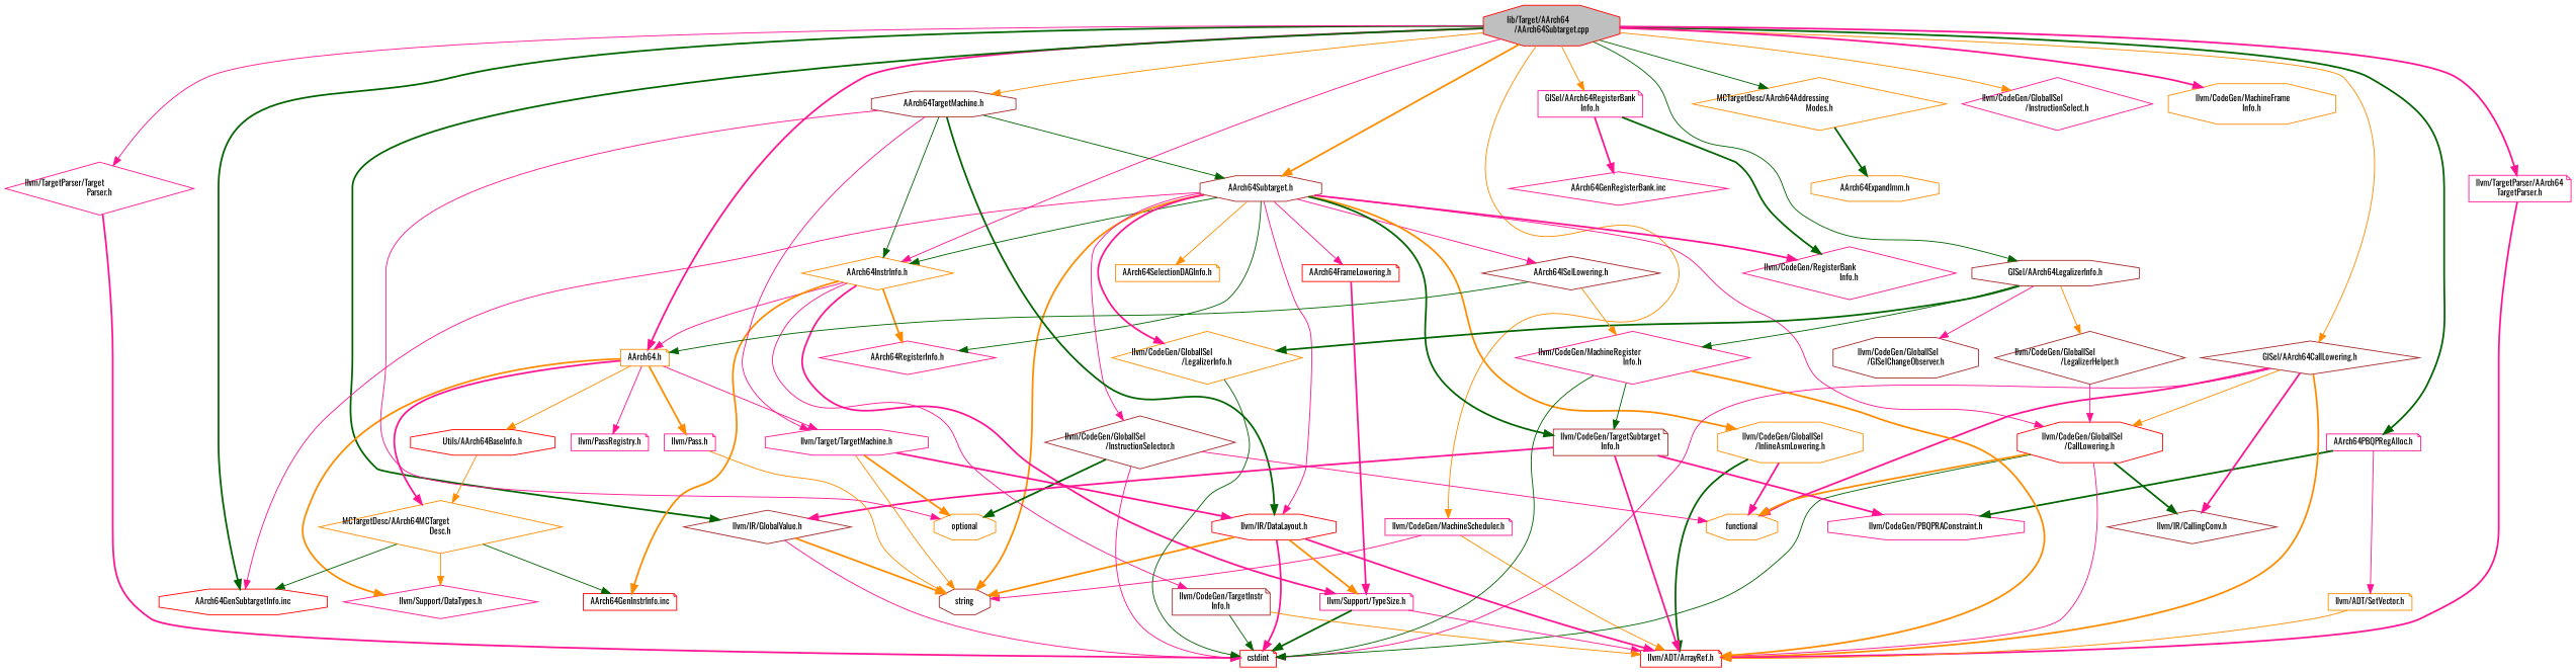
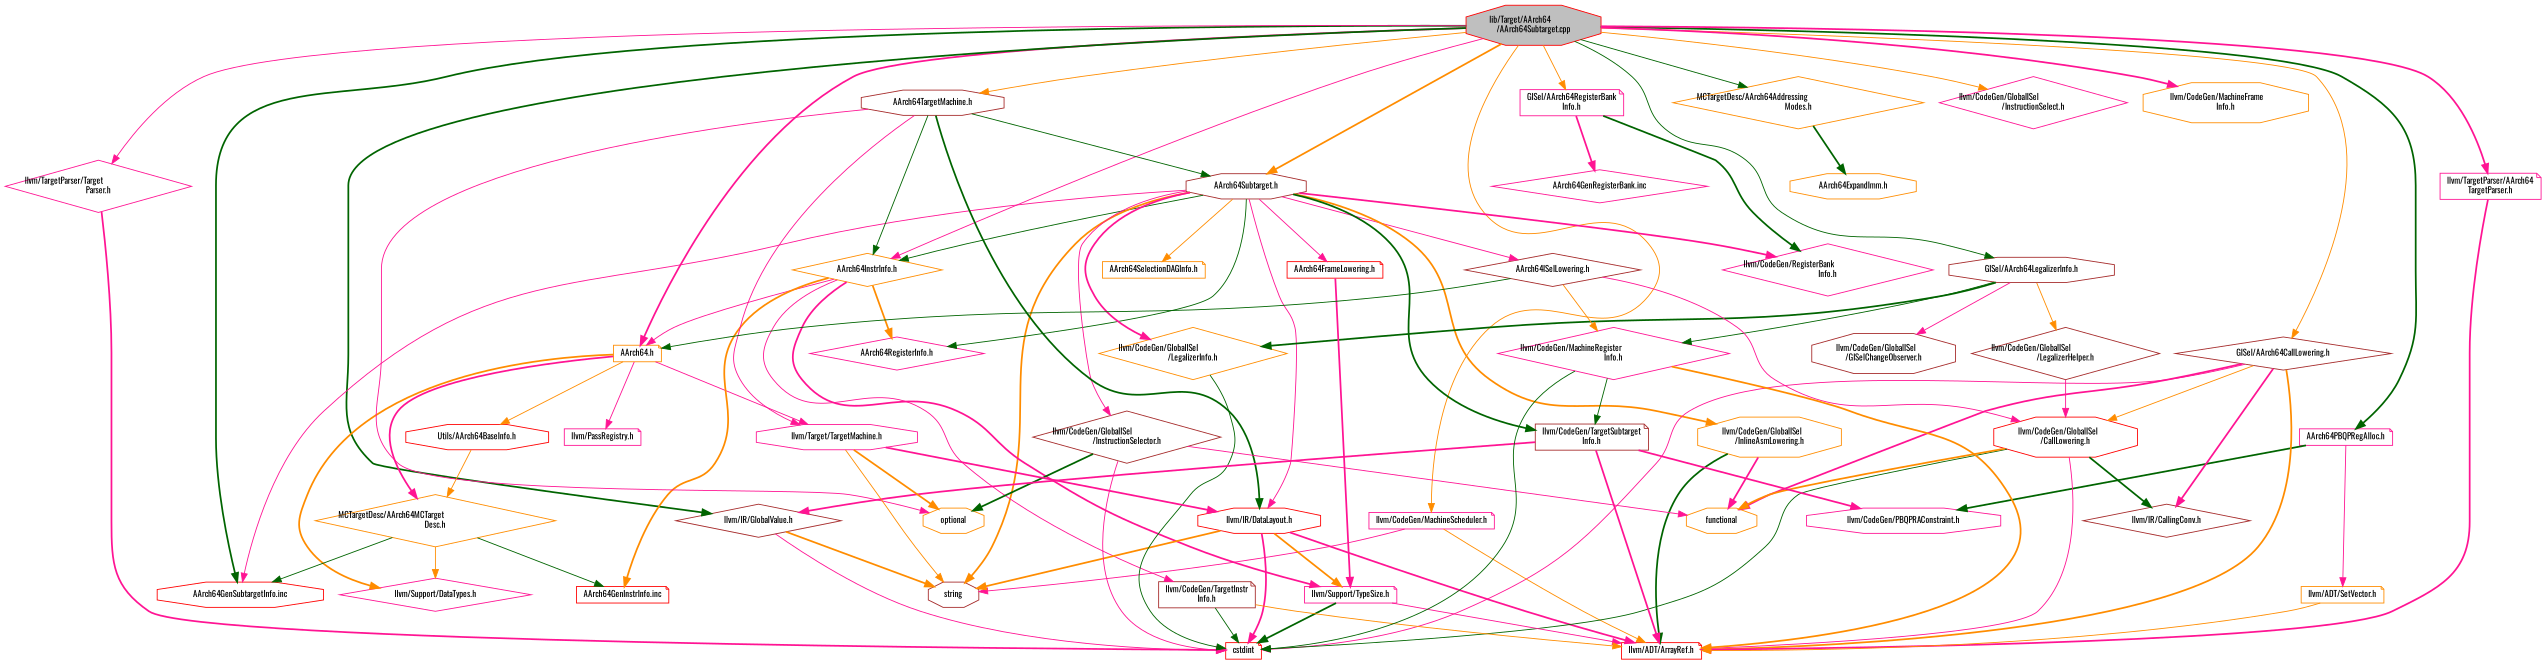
  digraph {
    fontname=Oswald
    node [color=deeppink fontname=Oswald fontsize=10 shape=octagon]
    edge [color=deeppink fontname=Oswald fontsize=10 labelfontname=Helvetica labelfontsize=10 style=solid]
    n1 [color=red fillcolor=grey75 fontcolor=black height=0.2 label="lib/Target/AArch64\l/AArch64Subtarget.cpp" style=filled width=0.4]
    n2 [color=brown height=0.2 label="AArch64Subtarget.h" width=0.4]
    n3 [color=darkorange height=0.2 label="AArch64.h" shape=note width=0.4]
    n4 [color=red height=0.2 label="AArch64GenSubtargetInfo.inc" width=0.4]
    n5 [color=darkorange height=0.2 label="AArch64InstrInfo.h" shape=diamond width=0.4]
    n6 [color=brown height=0.2 label="llvm/IR/GlobalValue.h" shape=diamond width=0.4]
    n7 [height=0.2 label="AArch64PBQPRegAlloc.h" shape=note width=0.4]
    n8 [color=brown height=0.2 label="AArch64TargetMachine.h" width=0.4]
    n9 [color=brown height=0.2 label="GISel/AArch64CallLowering.h" shape=diamond width=0.4]
    n10 [color=brown height=0.2 label="GISel/AArch64LegalizerInfo.h" width=0.4]
    n11 [height=0.2 label="GISel/AArch64RegisterBank\lInfo.h" shape=note width=0.4]
    n12 [color=darkorange height=0.2 label="MCTargetDesc/AArch64Addressing\lModes.h" shape=diamond width=0.4]
    n13 [height=0.2 label="llvm/CodeGen/GlobalISel\l/InstructionSelect.h" shape=diamond width=0.4]
    n14 [color=darkorange height=0.2 label="llvm/CodeGen/MachineFrame\lInfo.h" width=0.4]
    n15 [height=0.2 label="llvm/CodeGen/MachineScheduler.h" shape=note width=0.4]
    n16 [height=0.2 label="llvm/TargetParser/AArch64\lTargetParser.h" shape=note width=0.4]
    n17 [height=0.2 label="llvm/TargetParser/Target\lParser.h" shape=diamond width=0.4]
    n18 [color=red height=0.2 label="AArch64FrameLowering.h" shape=note width=0.4]
    n19 [color=brown height=0.2 label="AArch64ISelLowering.h" shape=diamond width=0.4]
    n20 [color=brown height=0.2 label=string width=0.4]
    n21 [color=red height=0.2 label="llvm/IR/DataLayout.h" width=0.4]
    n22 [height=0.2 label="AArch64RegisterInfo.h" shape=diamond width=0.4]
    n23 [color=darkorange height=0.2 label="AArch64SelectionDAGInfo.h" shape=note width=0.4]
    n24 [color=red height=0.2 label="llvm/CodeGen/GlobalISel\l/CallLowering.h" width=0.4]
    n25 [color=darkorange height=0.2 label="llvm/CodeGen/GlobalISel\l/InlineAsmLowering.h" width=0.4]
    n26 [color=brown height=0.2 label="llvm/CodeGen/GlobalISel\l/InstructionSelector.h" shape=diamond width=0.4]
    n27 [color=darkorange height=0.2 label="llvm/CodeGen/GlobalISel\l/LegalizerInfo.h" shape=diamond width=0.4]
    n28 [height=0.2 label="llvm/CodeGen/RegisterBank\lInfo.h" shape=diamond width=0.4]
    n29 [color=brown height=0.2 label="llvm/CodeGen/TargetSubtarget\lInfo.h" shape=note width=0.4]
    n30 [color=darkorange height=0.2 label="MCTargetDesc/AArch64MCTarget\lDesc.h" shape=diamond width=0.4]
    n31 [height=0.2 label="llvm/Support/DataTypes.h" shape=diamond width=0.4]
    n32 [color=red height=0.2 label="Utils/AArch64BaseInfo.h" width=0.4]
-   n33 [height=0.2 label="llvm/Pass.h" shape=note width=0.4]
    n34 [height=0.2 label="llvm/PassRegistry.h" shape=note width=0.4]
    n35 [height=0.2 label="llvm/Target/TargetMachine.h" width=0.4]
    n36 [height=0.2 label="llvm/Support/TypeSize.h" shape=note width=0.4]
    n37 [color=red height=0.2 label="AArch64GenInstrInfo.inc" shape=note width=0.4]
    n38 [color=brown height=0.2 label="llvm/CodeGen/TargetInstr\lInfo.h" shape=note width=0.4]
    n39 [color=red height=0.2 label=cstdint shape=note width=0.4]
    n40 [height=0.2 label="llvm/CodeGen/PBQPRAConstraint.h" width=0.4]
    n41 [color=darkorange height=0.2 label="llvm/ADT/SetVector.h" shape=note width=0.4]
    n42 [color=darkorange height=0.2 label=optional width=0.4]
    n43 [color=red height=0.2 label="llvm/ADT/ArrayRef.h" shape=note width=0.4]
    n44 [color=brown height=0.2 label="llvm/IR/CallingConv.h" shape=diamond width=0.4]
    n45 [color=darkorange height=0.2 label=functional width=0.4]
    n46 [color=brown height=0.2 label="llvm/CodeGen/GlobalISel\l/GISelChangeObserver.h" width=0.4]
    n47 [color=brown height=0.2 label="llvm/CodeGen/GlobalISel\l/LegalizerHelper.h" shape=diamond width=0.4]
    n48 [height=0.2 label="llvm/CodeGen/MachineRegister\lInfo.h" shape=diamond width=0.4]
    n49 [height=0.2 label="AArch64GenRegisterBank.inc" shape=diamond width=0.4]
    n50 [color=darkorange height=0.2 label="AArch64ExpandImm.h" width=0.4]
    n1 -> n2 [color=darkorange style=bold]
    n1 -> n3 [style=bold]
    n1 -> n4 [color=darkgreen style=bold]
    n1 -> n5
    n1 -> n6 [color=darkgreen style=bold]
    n1 -> n7 [color=darkgreen style=bold]
    n1 -> n8 [color=darkorange]
    n1 -> n9 [color=darkorange]
    n1 -> n10 [color=darkgreen]
    n1 -> n11 [color=darkorange]
    n1 -> n12 [color=darkgreen]
    n1 -> n13 [color=darkorange]
    n1 -> n14 [style=bold]
    n1 -> n15 [color=darkorange]
    n1 -> n16 [style=bold]
    n1 -> n17
    n2 -> n4
    n2 -> n5 [color=darkgreen]
    n2 -> n18
    n2 -> n19
    n2 -> n20 [color=darkorange style=bold]
    n2 -> n21
    n2 -> n22 [color=darkgreen]
    n2 -> n23 [color=darkorange]
-   n2 -> n24
+   n19 -> n24
    n2 -> n25 [color=darkorange style=bold]
    n2 -> n26
    n2 -> n27 [style=bold]
    n2 -> n28 [style=bold]
    n2 -> n29 [color=darkgreen style=bold]
    n3 -> n30 [style=bold]
    n3 -> n31 [color=darkorange style=bold]
    n3 -> n32 [color=darkorange]
-   n3 -> n33 [color=darkorange style=bold]
    n3 -> n34
    n3 -> n35
    n5 -> n3
    n5 -> n22 [color=darkorange style=bold]
    n5 -> n36 [style=bold]
    n5 -> n37 [color=darkorange style=bold]
    n5 -> n38
    n6 -> n20 [color=darkorange style=bold]
    n6 -> n39
    n7 -> n40 [color=darkgreen style=bold]
    n7 -> n41
    n8 -> n2 [color=darkgreen]
    n8 -> n5 [color=darkgreen]
    n8 -> n21 [color=darkgreen style=bold]
    n8 -> n35
    n8 -> n42
    n9 -> n24 [color=darkorange]
    n9 -> n39
    n9 -> n43 [color=darkorange style=bold]
    n9 -> n44 [style=bold]
    n9 -> n45 [style=bold]
    n10 -> n27 [color=darkgreen style=bold]
    n10 -> n46
    n10 -> n47 [color=darkorange]
    n10 -> n48 [color=darkgreen]
    n11 -> n28 [color=darkgreen style=bold]
    n11 -> n49 [style=bold]
    n12 -> n50 [color=darkgreen style=bold]
    n15 -> n20
    n15 -> n43 [color=darkorange]
    n16 -> n43 [style=bold]
    n17 -> n39 [style=bold]
    n18 -> n36 [style=bold]
    n19 -> n3 [color=darkgreen]
    n19 -> n48 [color=darkorange]
    n21 -> n20 [color=darkorange style=bold]
    n21 -> n36 [color=darkorange style=bold]
    n21 -> n39 [style=bold]
    n21 -> n43 [style=bold]
    n24 -> n39 [color=darkgreen]
    n24 -> n43
    n24 -> n44 [color=darkgreen style=bold]
    n24 -> n45 [color=darkorange style=bold]
    n25 -> n43 [color=darkgreen style=bold]
    n25 -> n45 [style=bold]
    n26 -> n39
    n26 -> n42 [color=darkgreen style=bold]
    n26 -> n45
    n27 -> n39 [color=darkgreen]
    n29 -> n6 [style=bold]
    n29 -> n40 [style=bold]
    n29 -> n43 [style=bold]
    n30 -> n4 [color=darkgreen]
    n30 -> n31 [color=darkorange]
    n30 -> n37 [color=darkgreen]
    n32 -> n30 [color=darkorange]
-   n33 -> n20 [color=darkorange]
    n35 -> n20 [color=darkorange]
    n35 -> n21 [style=bold]
    n35 -> n42 [color=darkorange style=bold]
    n36 -> n39 [color=darkgreen style=bold]
    n36 -> n43
    n38 -> n39 [color=darkgreen]
    n38 -> n43 [color=darkorange]
    n41 -> n43 [color=darkorange]
    n47 -> n24
    n48 -> n29 [color=darkgreen]
    n48 -> n39 [color=darkgreen]
    n48 -> n43 [color=darkorange style=bold]
  }
